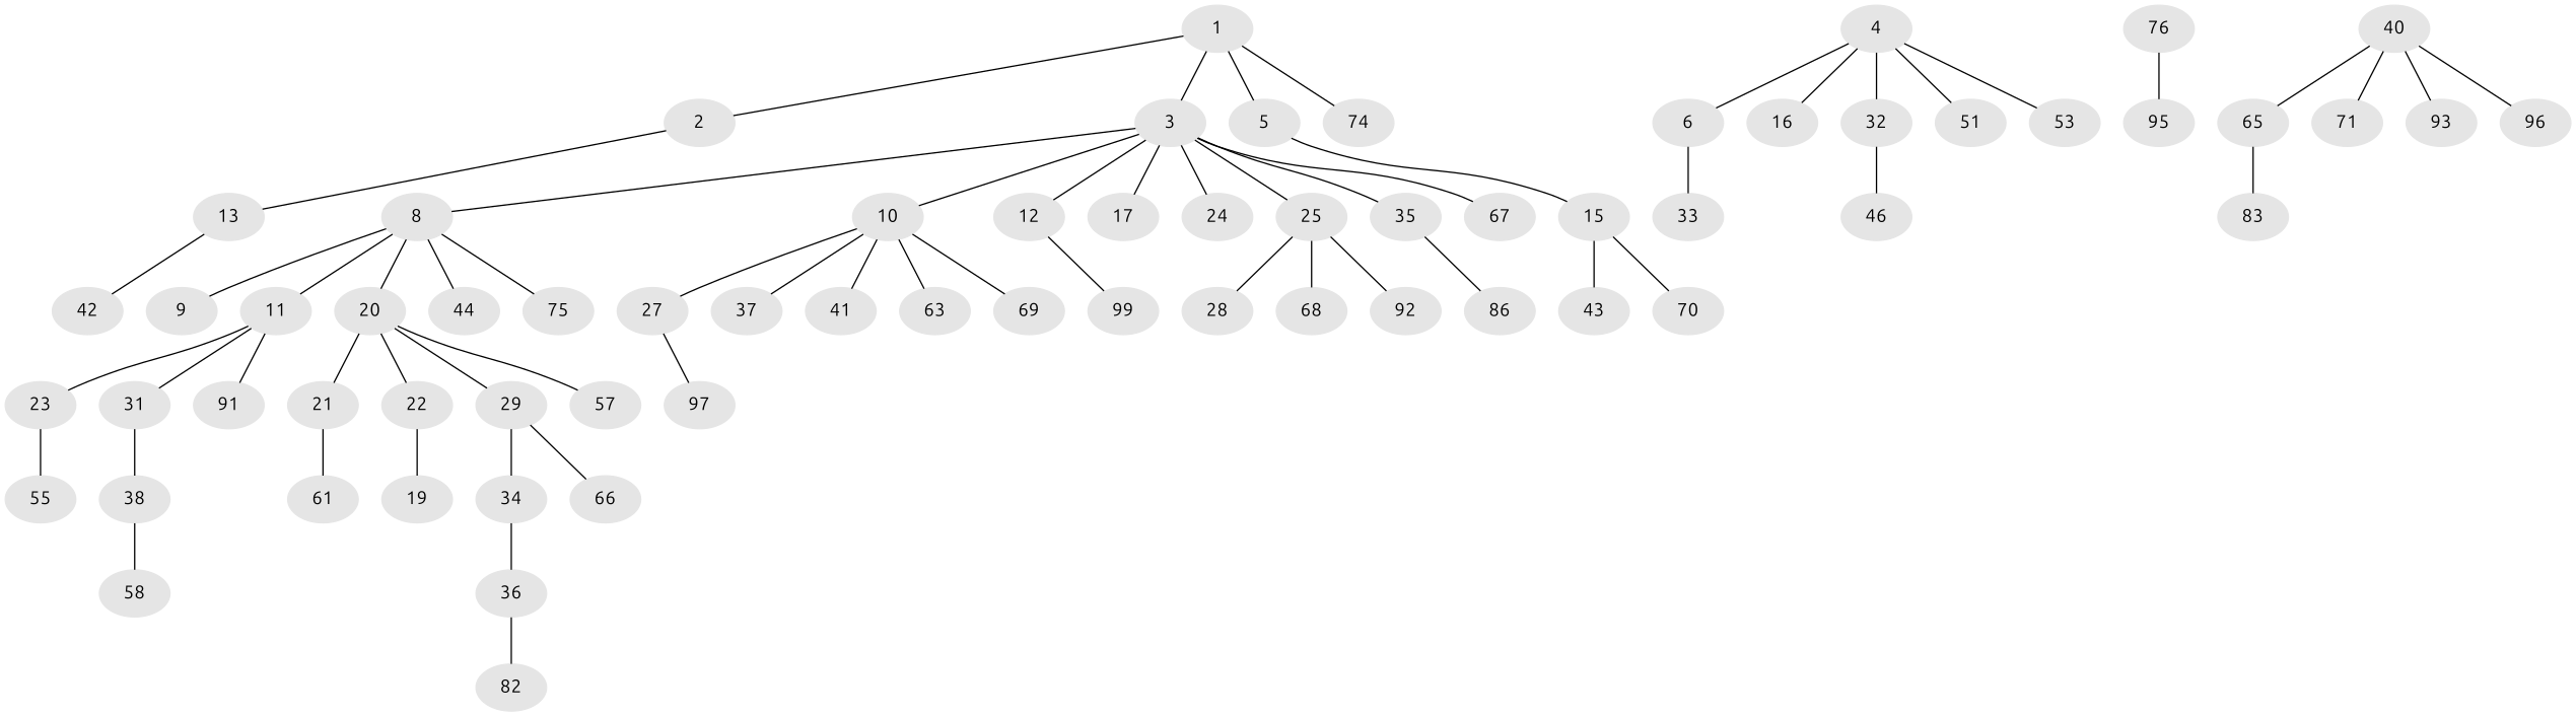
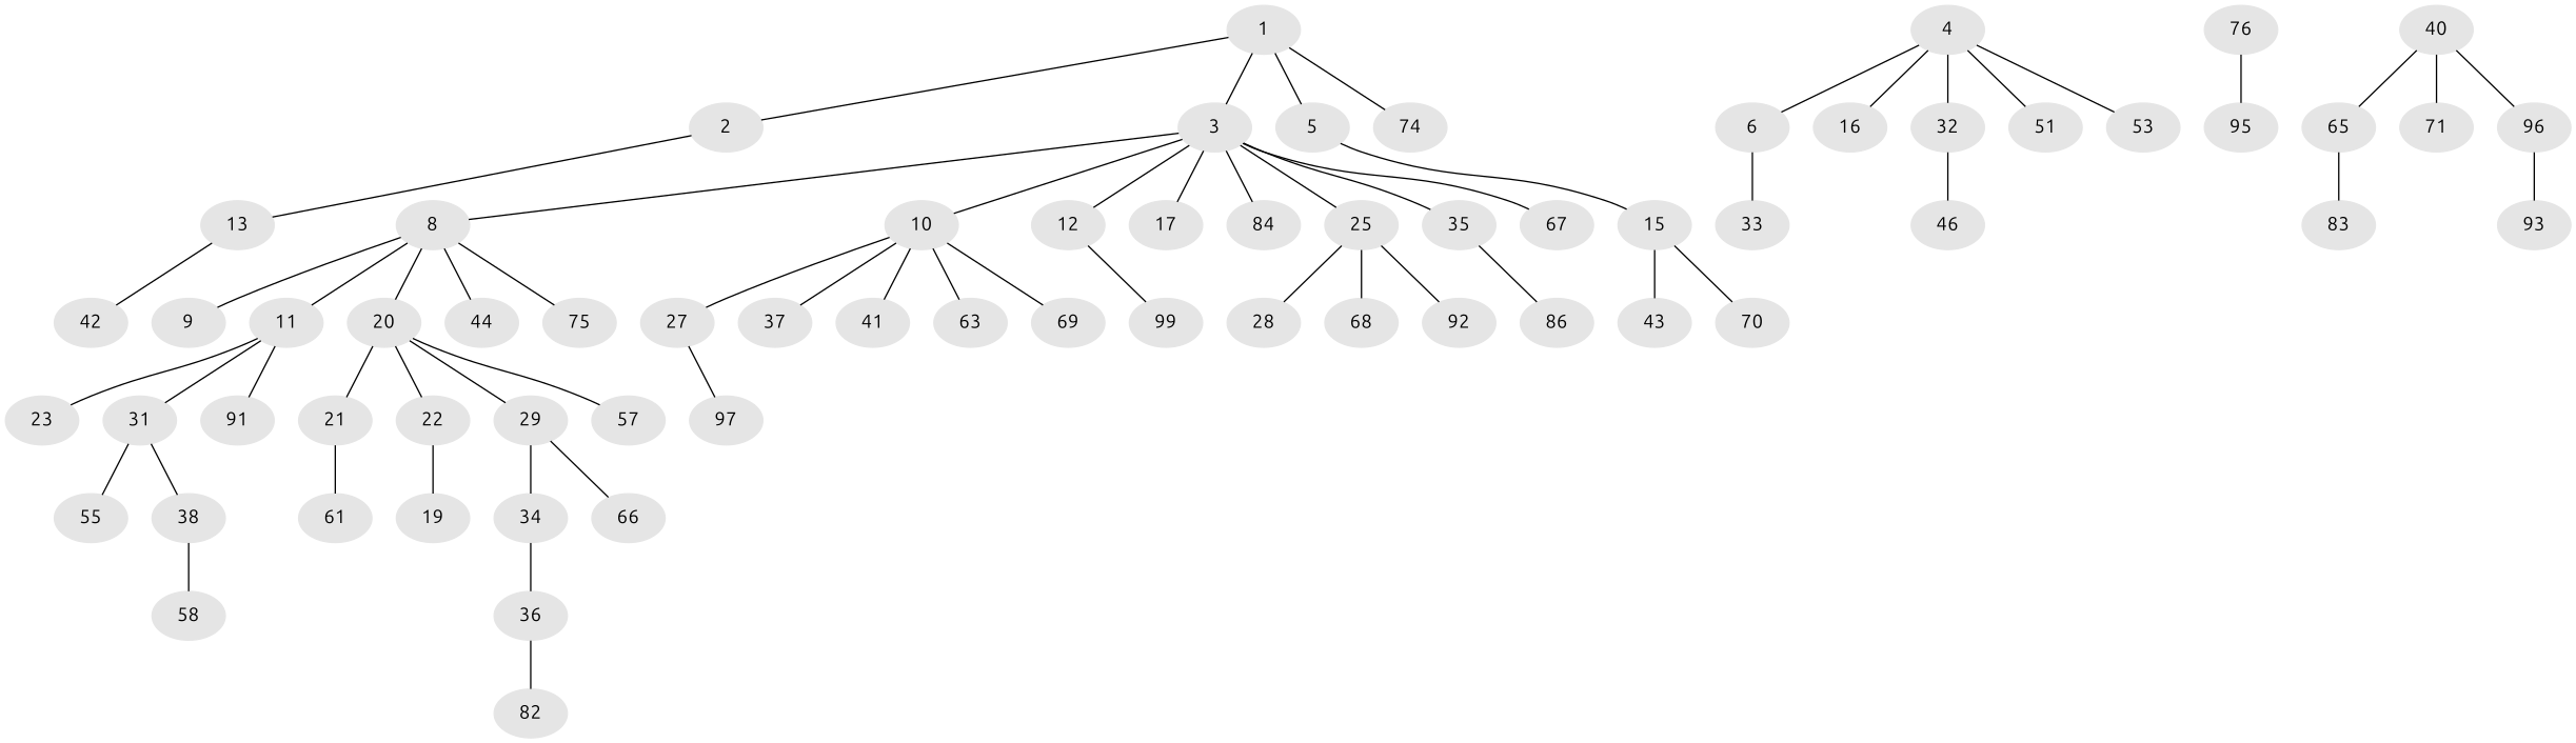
  graph {
    fontname=Ubuntu
    node [color=gray90 fontname=Ubuntu style=filled]
    edge [fontname=Ubuntu]
    1 [super="+50"]
    2
    3 [super="+7"]
    5 [super="+89"]
    74
    13 [super="+85"]
    8 [super="+79"]
    10 [super="+14"]
    12 [super="+30"]
    17
-   24
+   24 [label=84]
    25 [super="+60"]
    35
    67
    15 [super="+39"]
    42
    4 [super="+19"]
    6 [super="+26"]
    16
    32 [super="+72"]
    51
    53
    9
    11 [super="+18"]
    20 [super="+45"]
    44 [super="+56"]
    75 [super="+88"]
    27 [super="+47"]
    37
    41 [super="+58"]
    63
    69
    99
    28
    68 [super="+81"]
    92
    86
    33
    46
    43 [super="+64"]
    70
    23 [super="+77"]
    31 [super="+84"]
    91 [super="+100"]
    21 [super="+54"]
    22 [super="+90"]
    29 [super="+80"]
    57
    76 [super="+87"]
    95
    97
    55 [super="+59"]
    38
    61 [super="+73"]
    n55 [label=19 super="+98"]
    34
    66
    40 [super="+48"]
    65 [super="+78"]
    71
    93
    96
    36 [super="+62"]
    n64 [label=58 super="+94"]
    82
    83
    1 -- 2
    1 -- 3
    1 -- 5
    1 -- 74
    2 -- 13
    3 -- 8
    3 -- 10
    3 -- 12
    3 -- 17
    3 -- 24
    3 -- 25
    3 -- 35
    3 -- 67
    5 -- 15
    13 -- 42
    8 -- 9
    8 -- 11
    8 -- 20
    8 -- 44
    8 -- 75
    10 -- 27
    10 -- 37
    10 -- 41
    10 -- 63
    10 -- 69
    12 -- 99
    25 -- 28
    25 -- 68
    25 -- 92
    35 -- 86
    15 -- 43
    15 -- 70
    4 -- 6
    4 -- 16
    4 -- 32
    4 -- 51
    4 -- 53
    6 -- 33
    32 -- 46
    11 -- 23
    11 -- 31
    11 -- 91
    20 -- 21
    20 -- 22
    20 -- 29
    20 -- 57
    27 -- 97
-   23 -- 55
+   31 -- 55
    31 -- 38
    21 -- 61
    22 -- n55
    29 -- 34
    29 -- 66
    76 -- 95
    38 -- n64
    34 -- 36
    40 -- 65
    40 -- 71
-   40 -- 93
+   96 -- 93
    40 -- 96
    65 -- 83
    36 -- 82
  }
